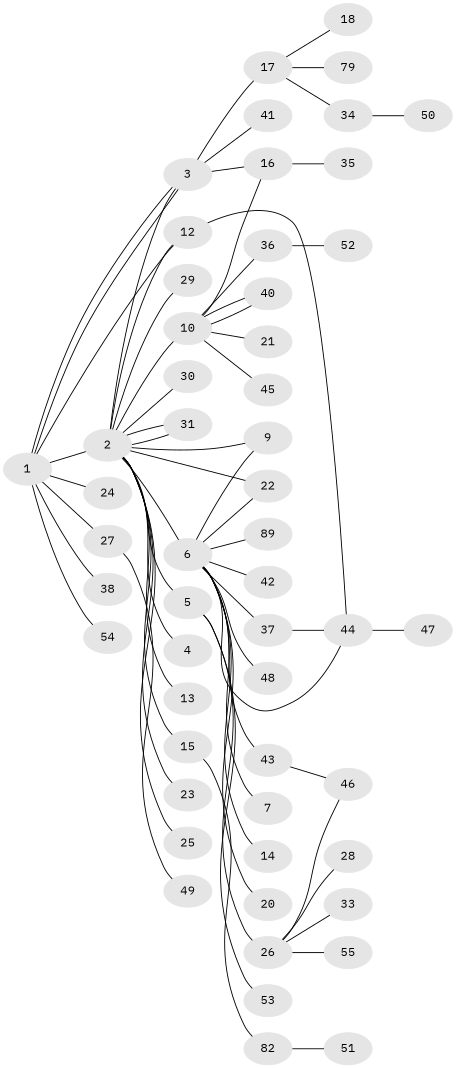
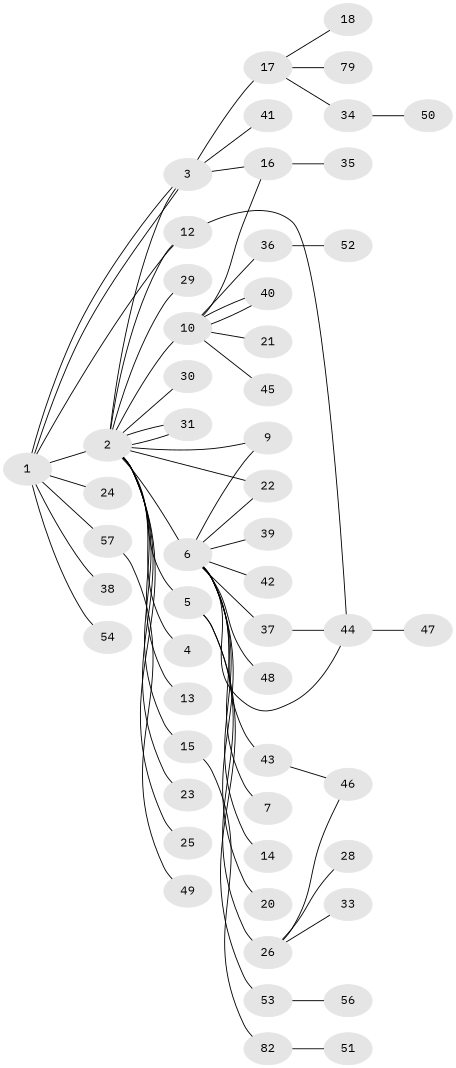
  graph {
    fontname="IBM Plex Mono"
    rankdir=LR
    node [color=gray90 fontname="IBM Plex Mono" style=filled]
    edge [fontname="IBM Plex Mono"]
    1
    2
    3
    12
    24
-   27
+   27 [label=57]
    38
    54
    4
    5
    6
    9
    10
    13
    15
    22
    23
    25
    29
    30
    31
    16
    17
    41
    44
    49
    26
    53
    7
    14
    20
    37
-   39 [label=89]
+   39
    42
    43
    48
    21
    36
    40
    45
    n41 [label=82]
    35
    18
    n44 [label=79]
    34
    28
    33
    46
-   55
+   56
    47
    52
    51
    50
    1 -- 2
    1 -- 3
    1 -- 3
    1 -- 12
    1 -- 24
    1 -- 27
    1 -- 38
    1 -- 54
    2 -- 3
    2 -- 12
    2 -- 4
    2 -- 5
    2 -- 6
    2 -- 9
    2 -- 10
    2 -- 13
    2 -- 15
    2 -- 22
    2 -- 23
    2 -- 25
    2 -- 29
    2 -- 30
    2 -- 31
    2 -- 31
    3 -- 16
    3 -- 17
    3 -- 41
    12 -- 44
    27 -- 49
    5 -- 26
    5 -- 53
    6 -- 9
    6 -- 22
    6 -- 44
    6 -- 7
    6 -- 14
    6 -- 20
    6 -- 37
    6 -- 39
    6 -- 42
    6 -- 43
    6 -- 48
    10 -- 16
    10 -- 21
    10 -- 36
    10 -- 40
    10 -- 40
    10 -- 45
    15 -- n41
    16 -- 35
    17 -- 18
    17 -- n44
    17 -- 34
    44 -- 47
    26 -- 28
    26 -- 33
    26 -- 46
-   26 -- 55
+   53 -- 56
    37 -- 44
    43 -- 46
    36 -- 52
    n41 -- 51
    34 -- 50
  }
